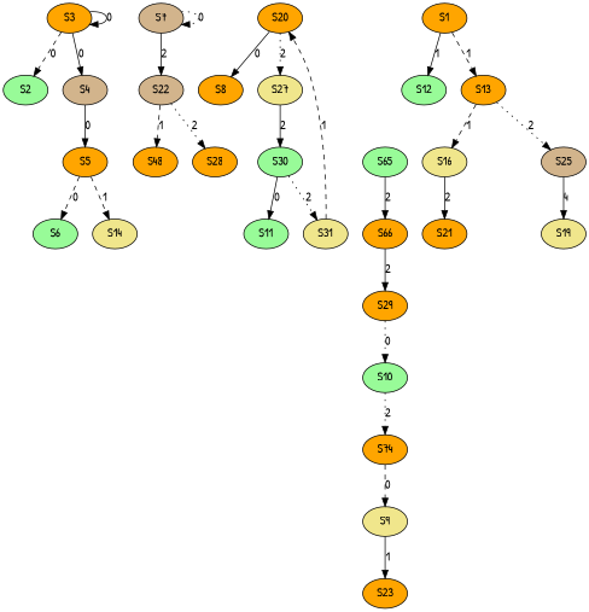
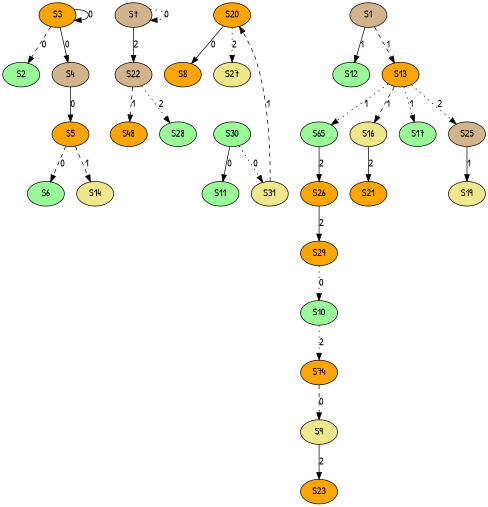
  strict digraph {
    fontname="Patrick Hand"
    node [fillcolor=orange fontname="Patrick Hand" style=filled]
    edge [fontname="Patrick Hand" style=solid]
    S3
    S2 [fillcolor=palegreen]
    S4 [fillcolor=tan]
    S5
    S6 [fillcolor=palegreen]
    S14 [fillcolor=khaki]
    S7 [fillcolor=tan]
    S22 [fillcolor=tan]
    n9 [label=S48]
-   S28
+   S28 [fillcolor=palegreen]
    S20
    S8
    S27 [fillcolor=khaki]
    S30 [fillcolor=palegreen]
    n15 [label=S74]
    S9 [fillcolor=khaki]
    S23
    S10 [fillcolor=palegreen]
    S29
    S11 [fillcolor=palegreen]
    S31 [fillcolor=khaki]
-   S1
+   S1 [fillcolor=tan]
    S12 [fillcolor=palegreen]
    S13
    n25 [fillcolor=palegreen label=S65]
    S16 [fillcolor=khaki]
+   S17 [fillcolor=palegreen]
    S25 [fillcolor=tan]
-   S26 [label=S66]
+   S26
    S21
    S19 [fillcolor=khaki]
    S3 -> S3 [label=0]
    S3 -> S2 [label=0 style=dashed]
    S3 -> S4 [label=0]
    S4 -> S5 [label=0]
    S5 -> S6 [label=0 style=dashed]
    S5 -> S14 [label=1 style=dashed]
    S7 -> S7 [label=0 style=dotted]
    S7 -> S22 [label=2]
    S22 -> n9 [label=1 style=dashed]
    S22 -> S28 [label=2 style=dotted]
    S20 -> S8 [label=0]
    S20 -> S27 [label=2 style=dotted]
-   S27 -> S30 [label=2]
    S30 -> S11 [label=0]
-   S30 -> S31 [label=2 style=dotted]
+   S30 -> S31 [label=0 style=dotted]
    n15 -> S9 [label=0 style=dashed]
-   S9 -> S23 [label=1]
+   S9 -> S23 [label=2]
    S10 -> n15 [label=2 style=dotted]
    S29 -> S10 [label=0 style=dotted]
    S31 -> S20 [label=1 style=dashed]
    S1 -> S12 [label=1]
    S1 -> S13 [label=1 style=dashed]
+   S13 -> n25 [label=1 style=dotted]
    S13 -> S16 [label=1 style=dashed]
+   S13 -> S17 [label=1 style=dotted]
    S13 -> S25 [label=2 style=dotted]
    n25 -> S26 [label=2]
    S16 -> S21 [label=2]
-   S25 -> S19 [label=4]
+   S25 -> S19 [label=1]
    S26 -> S29 [label=2]
  }
